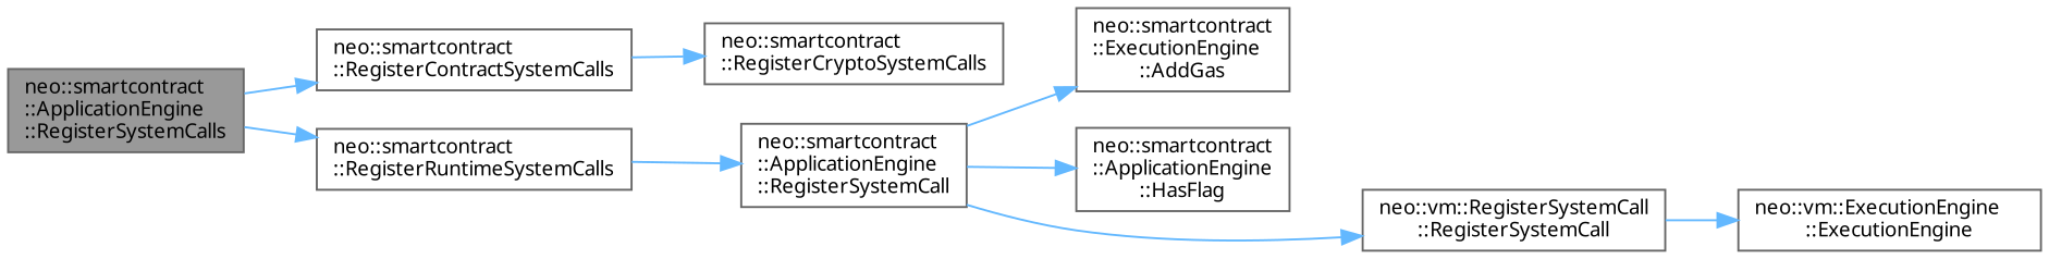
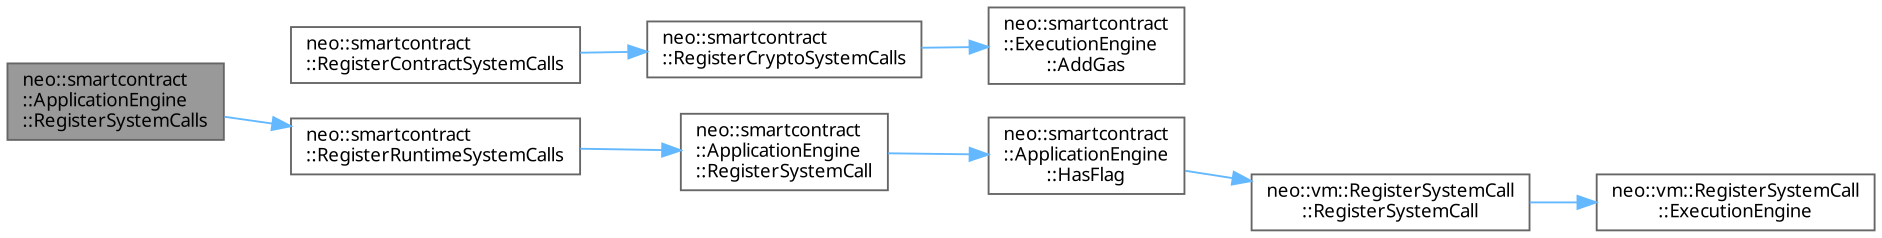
  digraph {
    fontname="Noto Sans"
    rankdir=LR
    node [color=grey40 fillcolor=white fontname="Noto Sans" fontsize=10 shape=box style=filled]
    edge [color=steelblue1 fontname="Noto Sans" fontsize=10 labelfontname=Helvetica labelfontsize=10 style=solid]
    n1 [color=gray40 fillcolor=grey60 fontcolor=black height=0.2 label="neo::smartcontract\l::ApplicationEngine\l::RegisterSystemCalls" width=0.4]
    n2 [height=0.2 label="neo::smartcontract\l::RegisterContractSystemCalls" width=0.4]
    n3 [height=0.2 label="neo::smartcontract\l::RegisterRuntimeSystemCalls" width=0.4]
    n4 [height=0.2 label="neo::smartcontract\l::RegisterCryptoSystemCalls" width=0.4]
    n5 [height=0.2 label="neo::smartcontract\l::ApplicationEngine\l::RegisterSystemCall" width=0.4]
    n6 [height=0.2 label="neo::smartcontract\l::ExecutionEngine\l::AddGas" width=0.4]
    n7 [height=0.2 label="neo::smartcontract\l::ApplicationEngine\l::HasFlag" width=0.4]
    n8 [height=0.2 label="neo::vm::RegisterSystemCall\l::RegisterSystemCall" width=0.4]
-   n9 [height=0.2 label="neo::vm::ExecutionEngine\l::ExecutionEngine" width=0.4]
-   n1 -> n2
+   n9 [height=0.2 label="neo::vm::RegisterSystemCall\l::ExecutionEngine" width=0.4]
    n1 -> n3
    n2 -> n4
    n3 -> n5
-   n5 -> n6
+   n4 -> n6
    n5 -> n7
-   n5 -> n8
+   n7 -> n8
    n8 -> n9
  }
